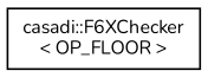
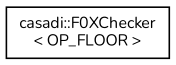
  digraph {
    rankdir=LR
    fontname=Nunito
-   n1 [color=black fillcolor=white fontname=Nunito fontsize=10 height=0.2 label="casadi::F6XChecker\l\< OP_FLOOR \>" shape=record style=filled width=0.4]
+   n1 [color=black fillcolor=white fontname=Nunito fontsize=10 height=0.2 label="casadi::F0XChecker\l\< OP_FLOOR \>" shape=record style=filled width=0.4]
  }
